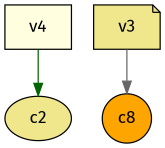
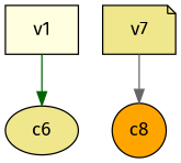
  strict digraph {
    fontname="Fira Sans"
    node [fillcolor=khaki fontname="Fira Sans" style=filled]
    edge [fontname="Fira Sans" weight=1]
-   v1 [fillcolor=lightyellow shape=box label=v4]
-   c2 [shape=ellipse]
-   v3 [shape=note]
+   v1 [fillcolor=lightyellow shape=box]
+   c2 [shape=ellipse label=c6]
+   v3 [shape=note label=v7]
    n4 [fillcolor=orange label=c8 shape=circle]
    v1 -> c2 [color=darkgreen]
    v3 -> n4 [color=gray40]
  }
